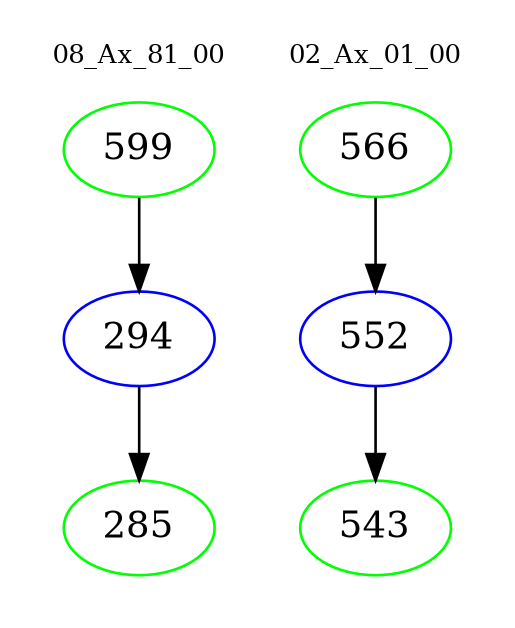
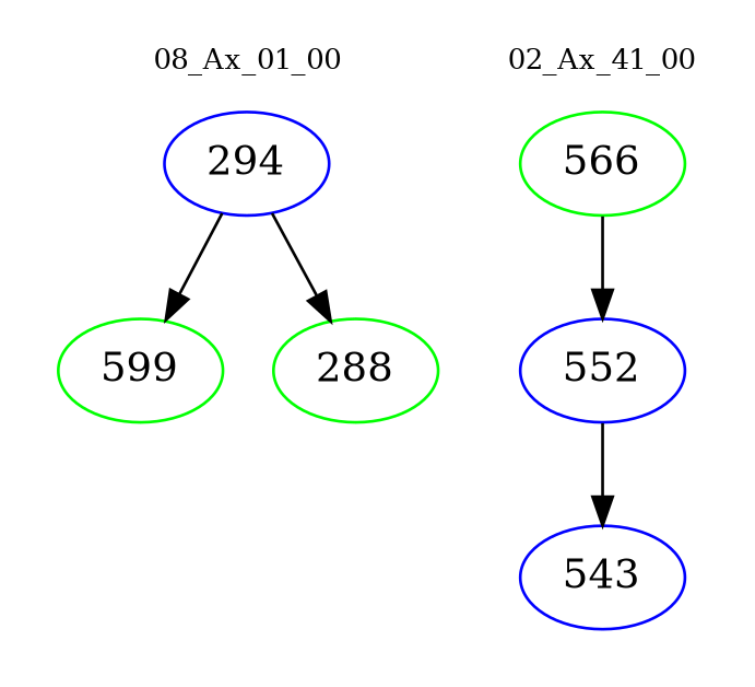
  digraph {
    node [color=green]
    edge [color=black]
    n1 [label=599]
    n2 [color=blue label=294]
-   n3 [label=285]
+   n3 [label=288]
    n4 [label=566]
    n5 [color=blue label=552]
-   n6 [label=543]
+   n6 [color=blue label=543]
    subgraph cluster_1 {
      color=white
      fontsize=10
-     label="08_Ax_81_00"
+     label="08_Ax_01_00"
      n1
      n2
      n3
    }
    subgraph cluster_2 {
      color=white
      fontsize=10
-     label="02_Ax_01_00"
+     label="02_Ax_41_00"
      n4
      n5
      n6
    }
-   n1 -> n2
+   n2 -> n1
    n2 -> n3
    n4 -> n5
    n5 -> n6
  }
